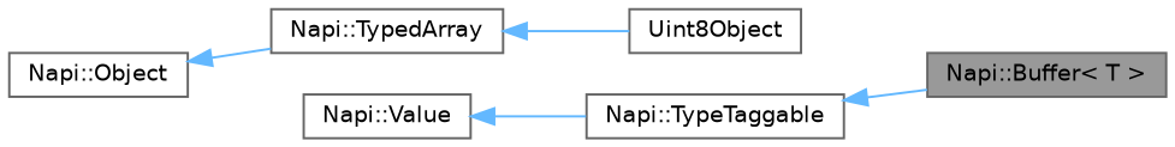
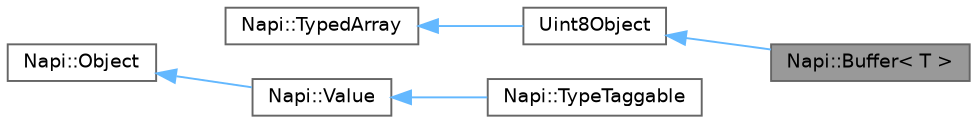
  digraph {
    rankdir=LR
    node [color=gray40 fillcolor=white fontname=Helvetica fontsize=10 shape=box style=filled]
    edge [color=steelblue1 dir=back fontname=Helvetica fontsize=10 labelfontname=Helvetica labelfontsize=10 style=solid]
    n1 [fillcolor=grey60 fontcolor=black height=0.2 label="Napi::Buffer\< T \>" width=0.4]
    n2 [height=0.2 label=Uint8Object width=0.4]
    n3 [height=0.2 label="Napi::TypedArray" width=0.4]
    n4 [height=0.2 label="Napi::Object" width=0.4]
    n5 [height=0.2 label="Napi::TypeTaggable" width=0.4]
    n6 [height=0.2 label="Napi::Value" width=0.4]
-   n5 -> n1
+   n2 -> n1
    n3 -> n2
-   n4 -> n3
+   n4 -> n6
    n6 -> n5
  }
